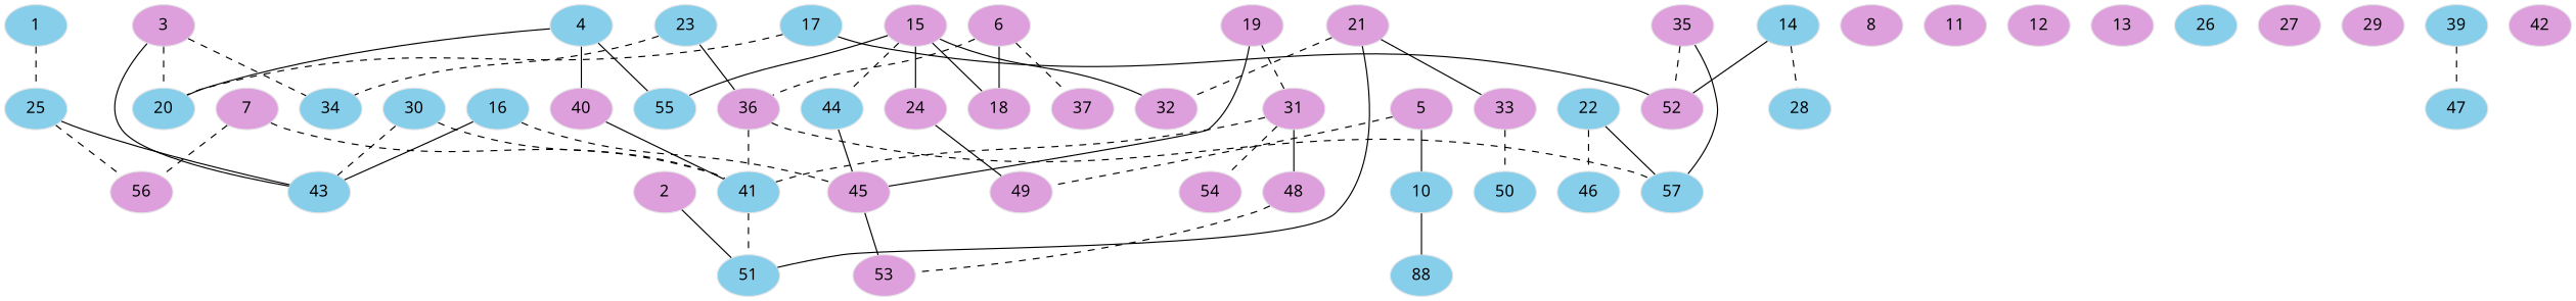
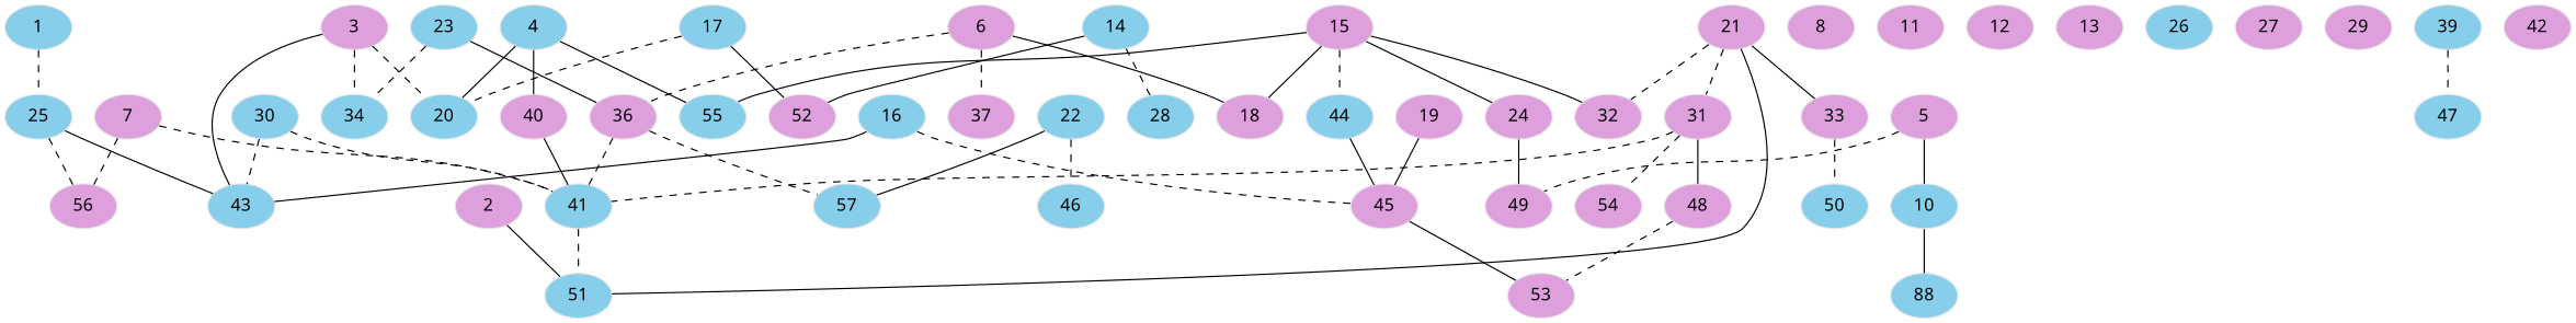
  graph {
    fontname="Noto Sans"
    node [color=gray90 fillcolor=plum fontname="Noto Sans" style=filled]
    edge [fontname="Noto Sans" style=dashed]
    1 [fillcolor=skyblue]
    25 [fillcolor=skyblue]
    43 [fillcolor=skyblue]
    56
    51 [fillcolor=skyblue]
    2
    20 [fillcolor=skyblue]
    3
    34 [fillcolor=skyblue]
    4 [fillcolor=skyblue]
    55 [fillcolor=skyblue]
    40
    10 [fillcolor=skyblue]
    5
    49
    n16 [fillcolor=skyblue label=88]
    6
    18
    36
    37
    41 [fillcolor=skyblue]
    57 [fillcolor=skyblue]
    7
    8
    11
    12
    13
    14 [fillcolor=skyblue]
    28 [fillcolor=skyblue]
    52
    15
    24
    32
    44 [fillcolor=skyblue]
    45
    16 [fillcolor=skyblue]
    53
    17 [fillcolor=skyblue]
    19
    31
    54
    48
    21
    33
    50 [fillcolor=skyblue]
    22 [fillcolor=skyblue]
    46 [fillcolor=skyblue]
    23 [fillcolor=skyblue]
    26 [fillcolor=skyblue]
    27
    29
    30 [fillcolor=skyblue]
-   35
    39 [fillcolor=skyblue]
    47 [fillcolor=skyblue]
    42
    1 -- 25
    25 -- 43 [style=solid]
    25 -- 56
    2 -- 51 [style=solid]
    3 -- 43 [style=solid]
    3 -- 20
    3 -- 34
    4 -- 20 [style=solid]
    4 -- 55 [style=solid]
    4 -- 40 [style=solid]
    40 -- 41 [style=solid]
    10 -- n16 [style=solid]
    5 -- 10 [style=solid]
    5 -- 49
    6 -- 18 [style=solid]
    6 -- 36
    6 -- 37
    36 -- 41
    36 -- 57
    41 -- 51
    7 -- 56
    7 -- 41
    14 -- 28
    14 -- 52 [style=solid]
    15 -- 55 [style=solid]
    15 -- 18 [style=solid]
    15 -- 24 [style=solid]
    15 -- 32 [style=solid]
    15 -- 44
    24 -- 49 [style=solid]
    44 -- 45 [style=solid]
    45 -- 53 [style=solid]
    16 -- 43 [style=solid]
    16 -- 45
    17 -- 20
    17 -- 52 [style=solid]
    19 -- 45 [style=solid]
-   19 -- 31
+   21 -- 31
    31 -- 41
    31 -- 54
    31 -- 48 [style=solid]
    48 -- 53
    21 -- 51 [style=solid]
    21 -- 32
    21 -- 33 [style=solid]
    33 -- 50
    22 -- 57 [style=solid]
    22 -- 46
    23 -- 34
    23 -- 36 [style=solid]
    30 -- 43
    30 -- 41
-   35 -- 57 [style=solid]
-   35 -- 52
    39 -- 47
  }
